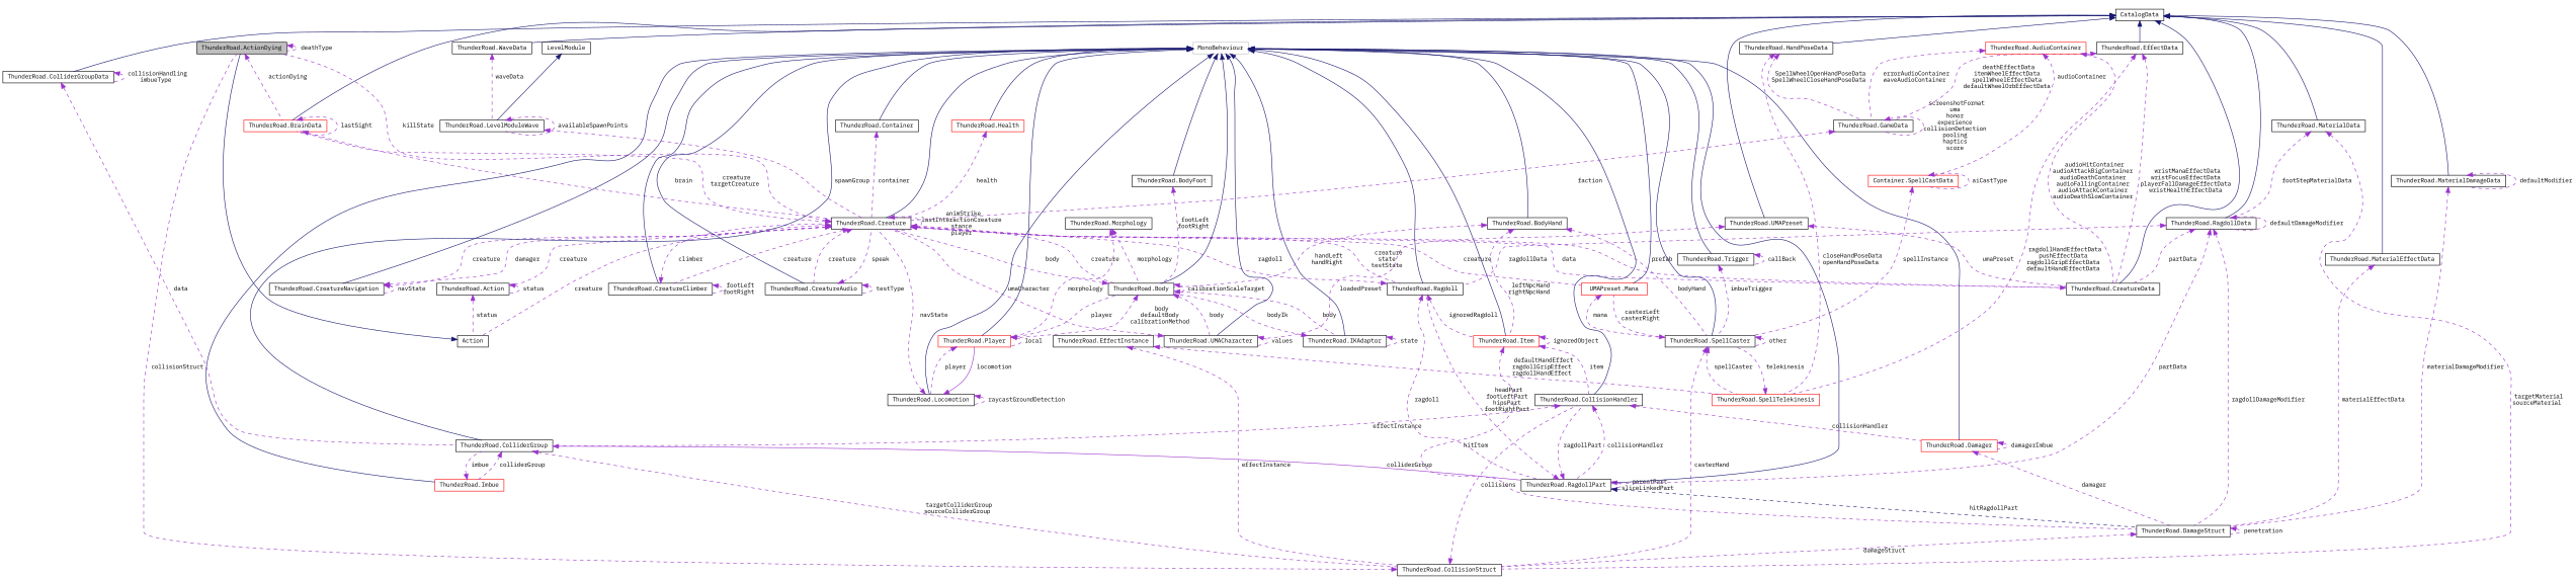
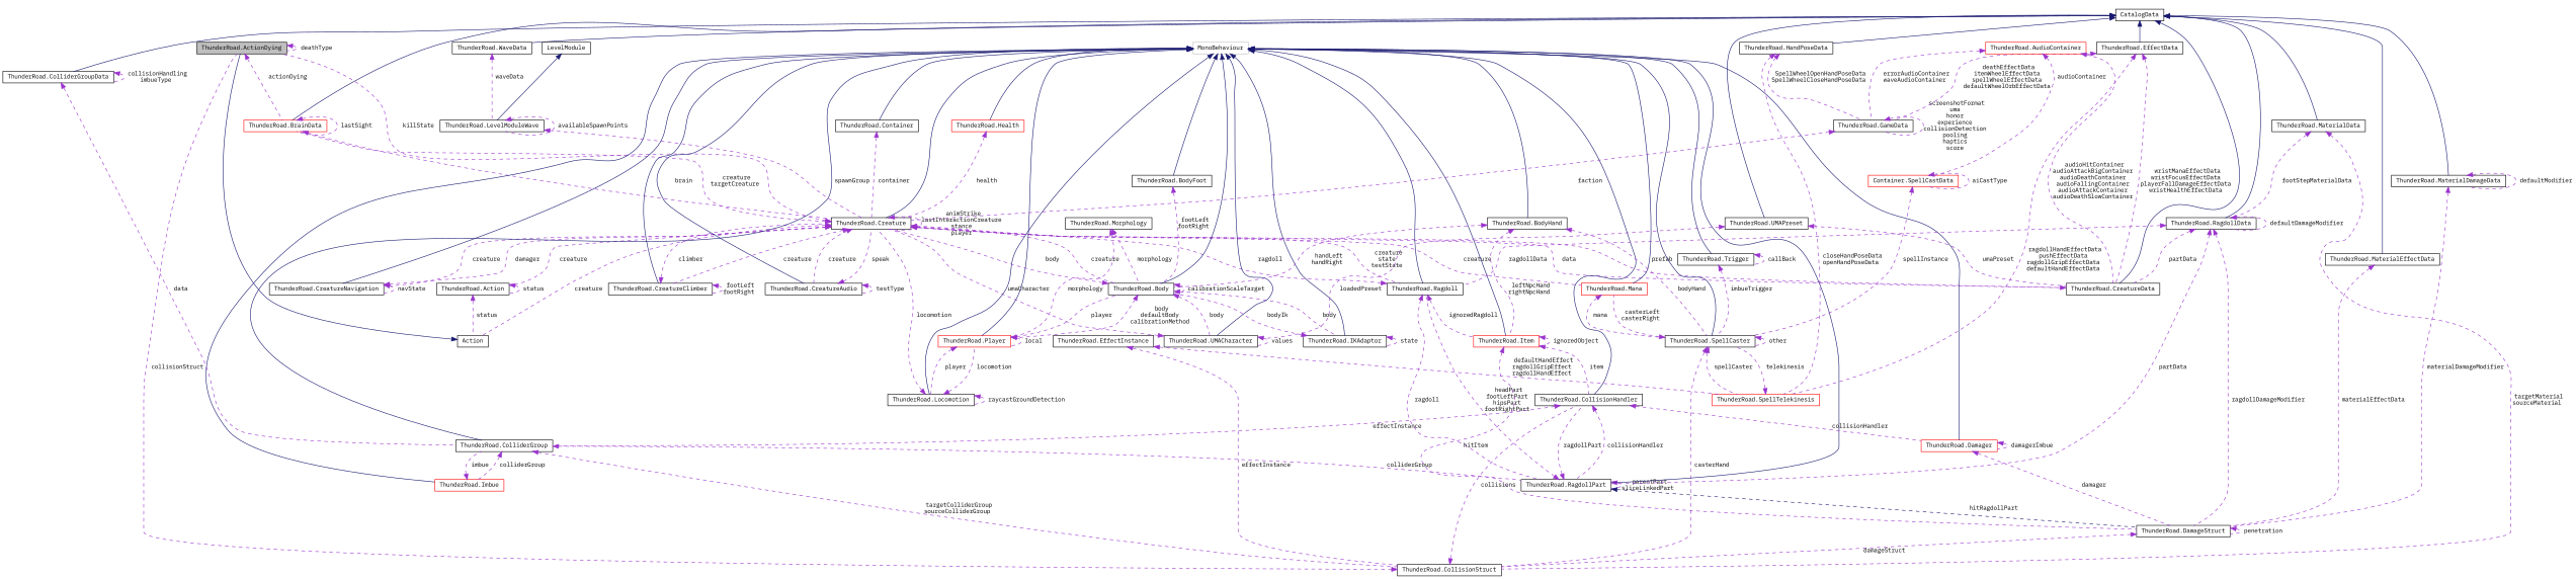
  digraph {
    fontname="IBM Plex Mono"
    node [color=black fillcolor=white fontname="IBM Plex Mono" fontsize=10 shape=record style=filled]
    edge [color=darkorchid3 dir=back fontname="IBM Plex Mono" fontsize=10 labelfontname=Helvetica labelfontsize=10 style=dashed]
    n1 [fillcolor=grey75 fontcolor=black height=0.2 label="ThunderRoad.ActionDying" width=0.4]
    n2 [color=red height=0.2 label="ThunderRoad.BrainData" width=0.4]
    n3 [height=0.2 label="ThunderRoad.Creature" width=0.4]
    n4 [height=0.2 label=Action width=0.4]
    n5 [height=0.2 label="ThunderRoad.CreatureClimber" width=0.4]
    n6 [height=0.2 label="ThunderRoad.CreatureData" width=0.4]
    n7 [height=0.2 label="ThunderRoad.Body" width=0.4]
    n8 [height=0.2 label="ThunderRoad.Ragdoll" width=0.4]
-   n9 [color=red height=0.2 label="UMAPreset.Mana" width=0.4]
+   n9 [color=red height=0.2 label="ThunderRoad.Mana" width=0.4]
    n10 [height=0.2 label="ThunderRoad.CreatureAudio" width=0.4]
    n11 [height=0.2 label="ThunderRoad.CreatureNavigation" width=0.4]
    n12 [height=0.2 label="ThunderRoad.Action" width=0.4]
    n13 [color=red height=0.2 label="ThunderRoad.Player" width=0.4]
    n14 [height=0.2 label="ThunderRoad.IKAdaptor" width=0.4]
    n15 [height=0.2 label="ThunderRoad.UMACharacter" width=0.4]
    n16 [height=0.2 label="ThunderRoad.RagdollPart" width=0.4]
    n17 [color=red height=0.2 label="ThunderRoad.Item" width=0.4]
    n18 [height=0.2 label="ThunderRoad.SpellCaster" width=0.4]
    n19 [color=grey75 height=0.2 label=MonoBehaviour width=0.4]
    n20 [color=red height=0.2 label="ThunderRoad.Health" width=0.4]
    n21 [height=0.2 label="ThunderRoad.Locomotion" width=0.4]
    n22 [height=0.2 label="ThunderRoad.BodyHand" width=0.4]
    n23 [height=0.2 label="ThunderRoad.BodyFoot" width=0.4]
    n24 [height=0.2 label="ThunderRoad.CollisionHandler" width=0.4]
    n25 [height=0.2 label="ThunderRoad.Trigger" width=0.4]
    n26 [height=0.2 label="ThunderRoad.ColliderGroup" width=0.4]
    n27 [color=red height=0.2 label="ThunderRoad.Imbue" width=0.4]
    n28 [color=red height=0.2 label="ThunderRoad.Damager" width=0.4]
    n29 [height=0.2 label="ThunderRoad.Container" width=0.4]
    n30 [height=0.2 label="ThunderRoad.DamageStruct" width=0.4]
    n31 [color=red height=0.2 label="ThunderRoad.SpellTelekinesis" width=0.4]
    n32 [height=0.2 label="ThunderRoad.CollisionStruct" width=0.4]
    n33 [height=0.2 label="ThunderRoad.GameData" width=0.4]
    n34 [height=0.2 label="ThunderRoad.EffectData" width=0.4]
    n35 [height=0.2 label=CatalogData width=0.4]
    n36 [height=0.2 label="ThunderRoad.HandPoseData" width=0.4]
    n37 [height=0.2 label="ThunderRoad.WaveData" width=0.4]
    n38 [height=0.2 label="ThunderRoad.RagdollData" width=0.4]
    n39 [height=0.2 label="ThunderRoad.MaterialData" width=0.4]
    n40 [height=0.2 label="ThunderRoad.UMAPreset" width=0.4]
    n41 [height=0.2 label="ThunderRoad.ColliderGroupData" width=0.4]
    n42 [height=0.2 label="ThunderRoad.MaterialDamageData" width=0.4]
    n43 [height=0.2 label="ThunderRoad.MaterialEffectData" width=0.4]
    n44 [height=0.2 label="ThunderRoad.LevelModuleWave" width=0.4]
    n45 [color=red height=0.2 label="ThunderRoad.AudioContainer" width=0.4]
    n46 [color=red height=0.2 label="Container.SpellCastData" width=0.4]
    n47 [height=0.2 label=LevelModule width=0.4]
    n48 [height=0.2 label="ThunderRoad.Morphology" width=0.4]
    n49 [height=0.2 label="ThunderRoad.EffectInstance" width=0.4]
    n1 -> n1 [label=" deathType"]
    n1 -> n2 [label=" actionDying"]
    n2 -> n2 [label=" lastSight"]
    n2 -> n3 [label=" brain"]
    n3 -> n1 [label=" killState"]
    n3 -> n2 [label=" creature\ntargetCreature"]
    n3 -> n3 [label=" animStrike\nlastInteractionCreature\nstance\nplayer"]
    n3 -> n4 [label=" creature"]
    n3 -> n5 [label=" creature"]
    n3 -> n6 [label=" prefab"]
    n3 -> n7 [label=" creature"]
    n3 -> n8 [label=" creature\nstate\ntestState"]
    n3 -> n9 [label=" creature"]
    n3 -> n10 [label=" creature"]
    n3 -> n11 [label=" creature"]
    n3 -> n12 [label=" creature"]
    n4 -> n1 [color=midnightblue style=solid]
    n5 -> n3 [label=" climber"]
    n5 -> n5 [label=" footLeft\nfootRight"]
    n6 -> n3 [label=" data"]
    n7 -> n3 [label=" body"]
    n7 -> n7 [label=" calibrationScaleTarget"]
    n7 -> n13 [label=" body\ndefaultBody\ncalibrationMethod"]
    n7 -> n14 [label=" body"]
    n7 -> n15 [label=" body"]
    n8 -> n3 [label=" ragdoll"]
    n8 -> n16 [label=" ragdoll"]
    n8 -> n17 [label=" ignoredRagdoll"]
    n9 -> n18 [label=" mana"]
    n10 -> n3 [label=" speak"]
    n10 -> n10 [label=" testType"]
    n11 -> n3 [label=" damager"]
    n11 -> n11 [label=" navState"]
    n12 -> n4 [label=" status"]
    n12 -> n12 [label=" status"]
    n13 -> n7 [label=" player"]
    n13 -> n13 [label=" local"]
    n13 -> n21 [label=" player"]
    n14 -> n7 [label=" bodyIk"]
    n14 -> n14 [label=" state"]
    n15 -> n3 [label=" umaCharacter"]
    n15 -> n15 [label=" values"]
    n16 -> n8 [label=" headPart\nfootLeftPart\nhipsPart\nfootRightPart"]
    n16 -> n16 [label=" parentPart\nsliceLinkedPart"]
    n16 -> n24 [label=" ragdollPart"]
    n16 -> n30 [color=midnightblue label=" hitRagdollPart"]
    n17 -> n17 [label=" ignoredObject"]
    n17 -> n24 [label=" item"]
    n17 -> n30 [label=" hitItem"]
    n18 -> n9 [label=" casterLeft\ncasterRight"]
    n18 -> n18 [label=" other"]
    n18 -> n31 [label=" spellCaster"]
    n18 -> n32 [label=" casterHand"]
    n19 -> n3 [color=midnightblue style=solid]
    n19 -> n5 [color=midnightblue style=solid]
    n19 -> n7 [color=midnightblue style=solid]
    n19 -> n8 [color=midnightblue style=solid]
    n19 -> n9 [color=midnightblue style=solid]
    n19 -> n10 [color=midnightblue style=solid]
    n19 -> n11 [color=midnightblue style=solid]
    n19 -> n13 [color=midnightblue style=solid]
    n19 -> n14 [color=midnightblue style=solid]
    n19 -> n15 [color=midnightblue style=solid]
    n19 -> n16 [color=midnightblue style=solid]
    n19 -> n17 [color=midnightblue style=solid]
    n19 -> n18 [color=midnightblue style=solid]
    n19 -> n20 [color=midnightblue style=solid]
    n19 -> n21 [color=midnightblue style=solid]
    n19 -> n22 [color=midnightblue style=solid]
    n19 -> n23 [color=midnightblue style=solid]
    n19 -> n24 [color=midnightblue style=solid]
    n19 -> n25 [color=midnightblue style=solid]
    n19 -> n26 [color=midnightblue style=solid]
    n19 -> n27 [color=midnightblue style=solid]
    n19 -> n28 [color=midnightblue style=solid]
    n19 -> n29 [color=midnightblue style=solid]
    n20 -> n3 [label=" health"]
-   n21 -> n3 [label=" navState"]
-   n21 -> n13 [label=" locomotion" style=solid]
+   n21 -> n3 [label=" locomotion"]
+   n21 -> n13 [label=" locomotion"]
    n21 -> n21 [label=" raycastGroundDetection"]
    n22 -> n7 [label=" handLeft\nhandRight"]
    n22 -> n17 [label=" leftNpcHand\nrightNpcHand"]
    n22 -> n18 [label=" bodyHand"]
    n23 -> n7 [label=" footLeft\nfootRight"]
    n24 -> n16 [label=" collisionHandler"]
    n24 -> n26 [label=" effectInstance"]
    n24 -> n28 [label=" collisionHandler"]
    n25 -> n18 [label=" imbueTrigger"]
    n25 -> n25 [label=" callBack"]
-   n26 -> n16 [label=" colliderGroup" style=solid]
+   n26 -> n16 [label=" colliderGroup"]
    n26 -> n27 [label=" colliderGroup"]
    n26 -> n32 [label=" targetColliderGroup\nsourceColliderGroup"]
    n27 -> n26 [label=" imbue"]
    n28 -> n28 [label=" damagerImbue"]
    n28 -> n30 [label=" damager"]
    n29 -> n3 [label=" container"]
    n30 -> n30 [label=" penetration"]
    n30 -> n32 [label=" damageStruct"]
    n31 -> n18 [label=" telekinesis"]
    n32 -> n1 [label=" collisionStruct"]
    n32 -> n24 [label=" collisions"]
    n33 -> n3 [label=" faction"]
    n33 -> n33 [label=" screenshotFormat\numa\nhonor\nexperience\ncollisionDetection\npooling\nhaptics\nscore"]
    n34 -> n6 [label=" wristManaEffectData\nwristFocusEffectData\nplayerFallDamageEffectData\nwristHealthEffectData"]
    n34 -> n31 [label=" ragdollHandEffectData\npushEffectData\nragdollGripEffectData\ndefaultHandEffectData"]
    n34 -> n33 [label=" deathEffectData\nitemWheelEffectData\nspellWheelEffectData\ndefaultWheelOrbEffectData"]
    n35 -> n2 [color=midnightblue style=solid]
    n35 -> n6 [color=midnightblue style=solid]
    n35 -> n34 [color=midnightblue style=solid]
    n35 -> n36 [color=midnightblue style=solid]
    n35 -> n37 [color=midnightblue style=solid]
    n35 -> n38 [color=midnightblue style=solid]
    n35 -> n39 [color=midnightblue style=solid]
    n35 -> n40 [color=midnightblue style=solid]
    n35 -> n41 [color=midnightblue style=solid]
    n35 -> n42 [color=midnightblue style=solid]
    n35 -> n43 [color=midnightblue style=solid]
    n36 -> n31 [label=" closeHandPoseData\nopenHandPoseData"]
    n36 -> n33 [label=" SpellWheelOpenHandPoseData\nSpellWheelCloseHandPoseData"]
    n37 -> n44 [label=" waveData"]
    n38 -> n6 [label=" partData"]
    n38 -> n8 [label=" ragdollData"]
    n38 -> n16 [label=" partData"]
    n38 -> n30 [label=" ragdollDamageModifier"]
    n38 -> n38 [label=" defaultDamageModifier"]
    n39 -> n32 [label=" targetMaterial\nsourceMaterial"]
    n39 -> n38 [label=" footStepMaterialData"]
    n40 -> n6 [label=" umaPreset"]
    n40 -> n15 [label=" loadedPreset"]
    n41 -> n26 [label=" data"]
    n41 -> n41 [label=" collisionHandling\nimbueType"]
    n42 -> n30 [label=" materialDamageModifier"]
    n42 -> n42 [label=" defaultModifier"]
    n43 -> n30 [label=" materialEffectData"]
    n44 -> n3 [label=" spawnGroup"]
    n44 -> n44 [label=" availableSpawnPoints"]
    n45 -> n6 [label=" audioHitContainer\naudioAttackBigContainer\naudioDeathContainer\naudioFallingContainer\naudioAttackContainer\naudioDeathSlowContainer"]
    n45 -> n33 [label=" errorAudioContainer\nwaveAudioContainer"]
    n45 -> n46 [label=" audioContainer"]
    n46 -> n18 [label=" spellInstance"]
    n46 -> n46 [label=" aiCastType"]
    n47 -> n44 [color=midnightblue style=solid]
    n48 -> n7 [label=" morphology"]
    n48 -> n13 [label=" morphology"]
    n49 -> n31 [label=" defaultHandEffect\nragdollGripEffect\nragdollHandEffect"]
    n49 -> n32 [label=" effectInstance"]
  }
